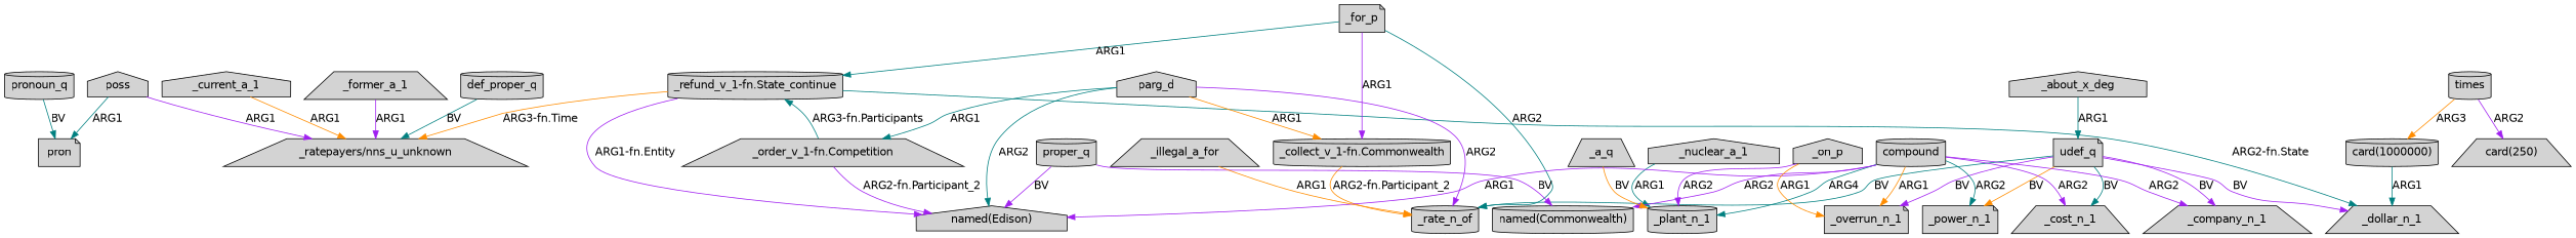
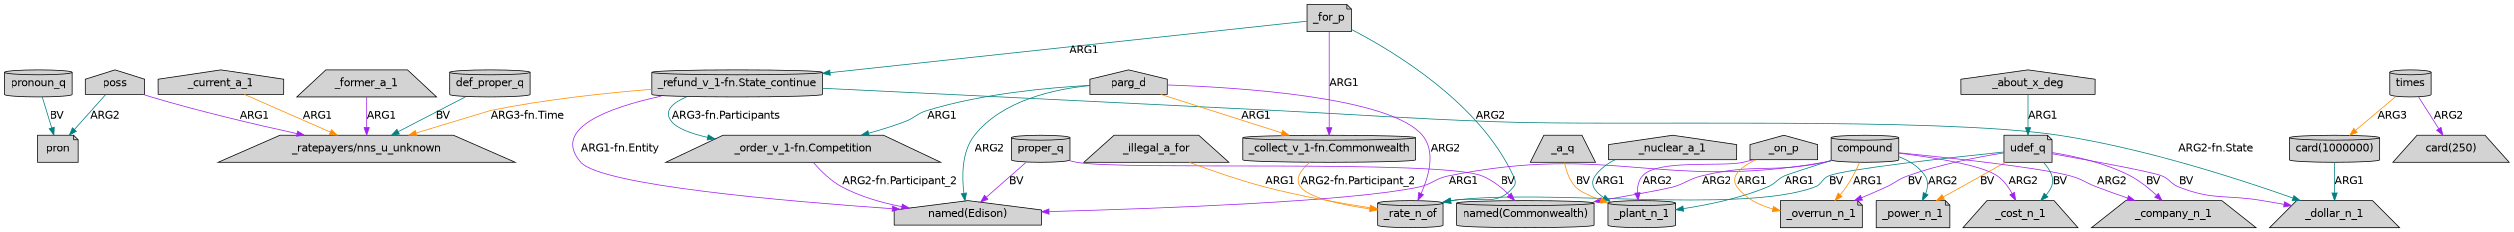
  digraph {
    fontname="DejaVu Sans"
    node [fontname="DejaVu Sans" shape=cylinder style=filled]
    edge [color=purple fontname="DejaVu Sans"]
    _dollar_n_1 [shape=trapezium]
    "_refund_v_1-fn.State_continue"
    "_ratepayers/nns_u_unknown" [shape=trapezium]
    "named(Edison)" [shape=house]
    parg_d [shape=house]
    _rate_n_of
    n7 [label="_collect_v_1-fn.Commonwealth"]
    "_order_v_1-fn.Competition" [shape=trapezium]
    _for_p [shape=note]
    _overrun_n_1 [shape=note]
    _nuclear_a_1 [shape=house]
    _plant_n_1
    poss [shape=house]
    pron [shape=note]
    udef_q [shape=note]
    _company_n_1 [shape=trapezium]
    _power_n_1 [shape=note]
    _cost_n_1 [shape=trapezium]
    proper_q
    "named(Commonwealth)"
    compound
    _about_x_deg [shape=house]
    _a_q [shape=trapezium]
    _current_a_1 [shape=house]
    _illegal_a_for [shape=trapezium]
    _on_p [shape=house]
    _former_a_1 [shape=trapezium]
    "card(1000000)"
    pronoun_q
    n30 [label=def_proper_q]
    times
    "card(250)" [shape=trapezium]
    "_refund_v_1-fn.State_continue" -> _dollar_n_1 [color=teal label="ARG2-fn.State"]
    "_refund_v_1-fn.State_continue" -> "_ratepayers/nns_u_unknown" [color=darkorange label="ARG3-fn.Time"]
    "_refund_v_1-fn.State_continue" -> "named(Edison)" [label="ARG1-fn.Entity"]
    parg_d -> "named(Edison)" [color=teal label=ARG2]
    parg_d -> _rate_n_of [label=ARG2]
    parg_d -> n7 [color=darkorange label=ARG1]
    parg_d -> "_order_v_1-fn.Competition" [color=teal label=ARG1]
    n7 -> _rate_n_of [color=darkorange label="ARG2-fn.Participant_2"]
-   "_order_v_1-fn.Competition" -> "_refund_v_1-fn.State_continue" [color=teal label="ARG3-fn.Participants"]
+   "_refund_v_1-fn.State_continue" -> "_order_v_1-fn.Competition" [color=teal label="ARG3-fn.Participants"]
    "_order_v_1-fn.Competition" -> "named(Edison)" [label="ARG2-fn.Participant_2"]
    _for_p -> "_refund_v_1-fn.State_continue" [color=teal label=ARG1]
    _for_p -> _rate_n_of [color=teal label=ARG2]
    _for_p -> n7 [label=ARG1]
    _nuclear_a_1 -> _plant_n_1 [color=teal label=ARG1]
    poss -> "_ratepayers/nns_u_unknown" [label=ARG1]
-   poss -> pron [color=teal label=ARG1]
+   poss -> pron [color=teal label=ARG2]
    udef_q -> _dollar_n_1 [label=BV]
    udef_q -> _rate_n_of [color=teal label=BV]
    udef_q -> _overrun_n_1 [label=BV]
    udef_q -> _company_n_1 [label=BV]
    udef_q -> _power_n_1 [color=darkorange label=BV]
    udef_q -> _cost_n_1 [color=teal label=BV]
    proper_q -> "named(Edison)" [label=BV]
    proper_q -> "named(Commonwealth)" [label=BV]
    compound -> "named(Edison)" [label=ARG1]
    compound -> _overrun_n_1 [color=darkorange label=ARG1]
-   compound -> _plant_n_1 [color=teal label=ARG4]
+   compound -> _plant_n_1 [color=teal label=ARG1]
    compound -> _company_n_1 [label=ARG2]
    compound -> _power_n_1 [color=teal label=ARG2]
    compound -> _cost_n_1 [label=ARG2]
    compound -> "named(Commonwealth)" [label=ARG2]
    _about_x_deg -> udef_q [color=teal label=ARG1]
    _a_q -> _plant_n_1 [color=darkorange label=BV]
    _current_a_1 -> "_ratepayers/nns_u_unknown" [color=darkorange label=ARG1]
    _illegal_a_for -> _rate_n_of [color=darkorange label=ARG1]
    _on_p -> _overrun_n_1 [color=darkorange label=ARG1]
    _on_p -> _plant_n_1 [label=ARG2]
    _former_a_1 -> "_ratepayers/nns_u_unknown" [label=ARG1]
    "card(1000000)" -> _dollar_n_1 [color=teal label=ARG1]
    pronoun_q -> pron [color=teal label=BV]
    n30 -> "_ratepayers/nns_u_unknown" [color=teal label=BV]
    times -> "card(1000000)" [color=darkorange label=ARG3]
    times -> "card(250)" [label=ARG2]
  }
